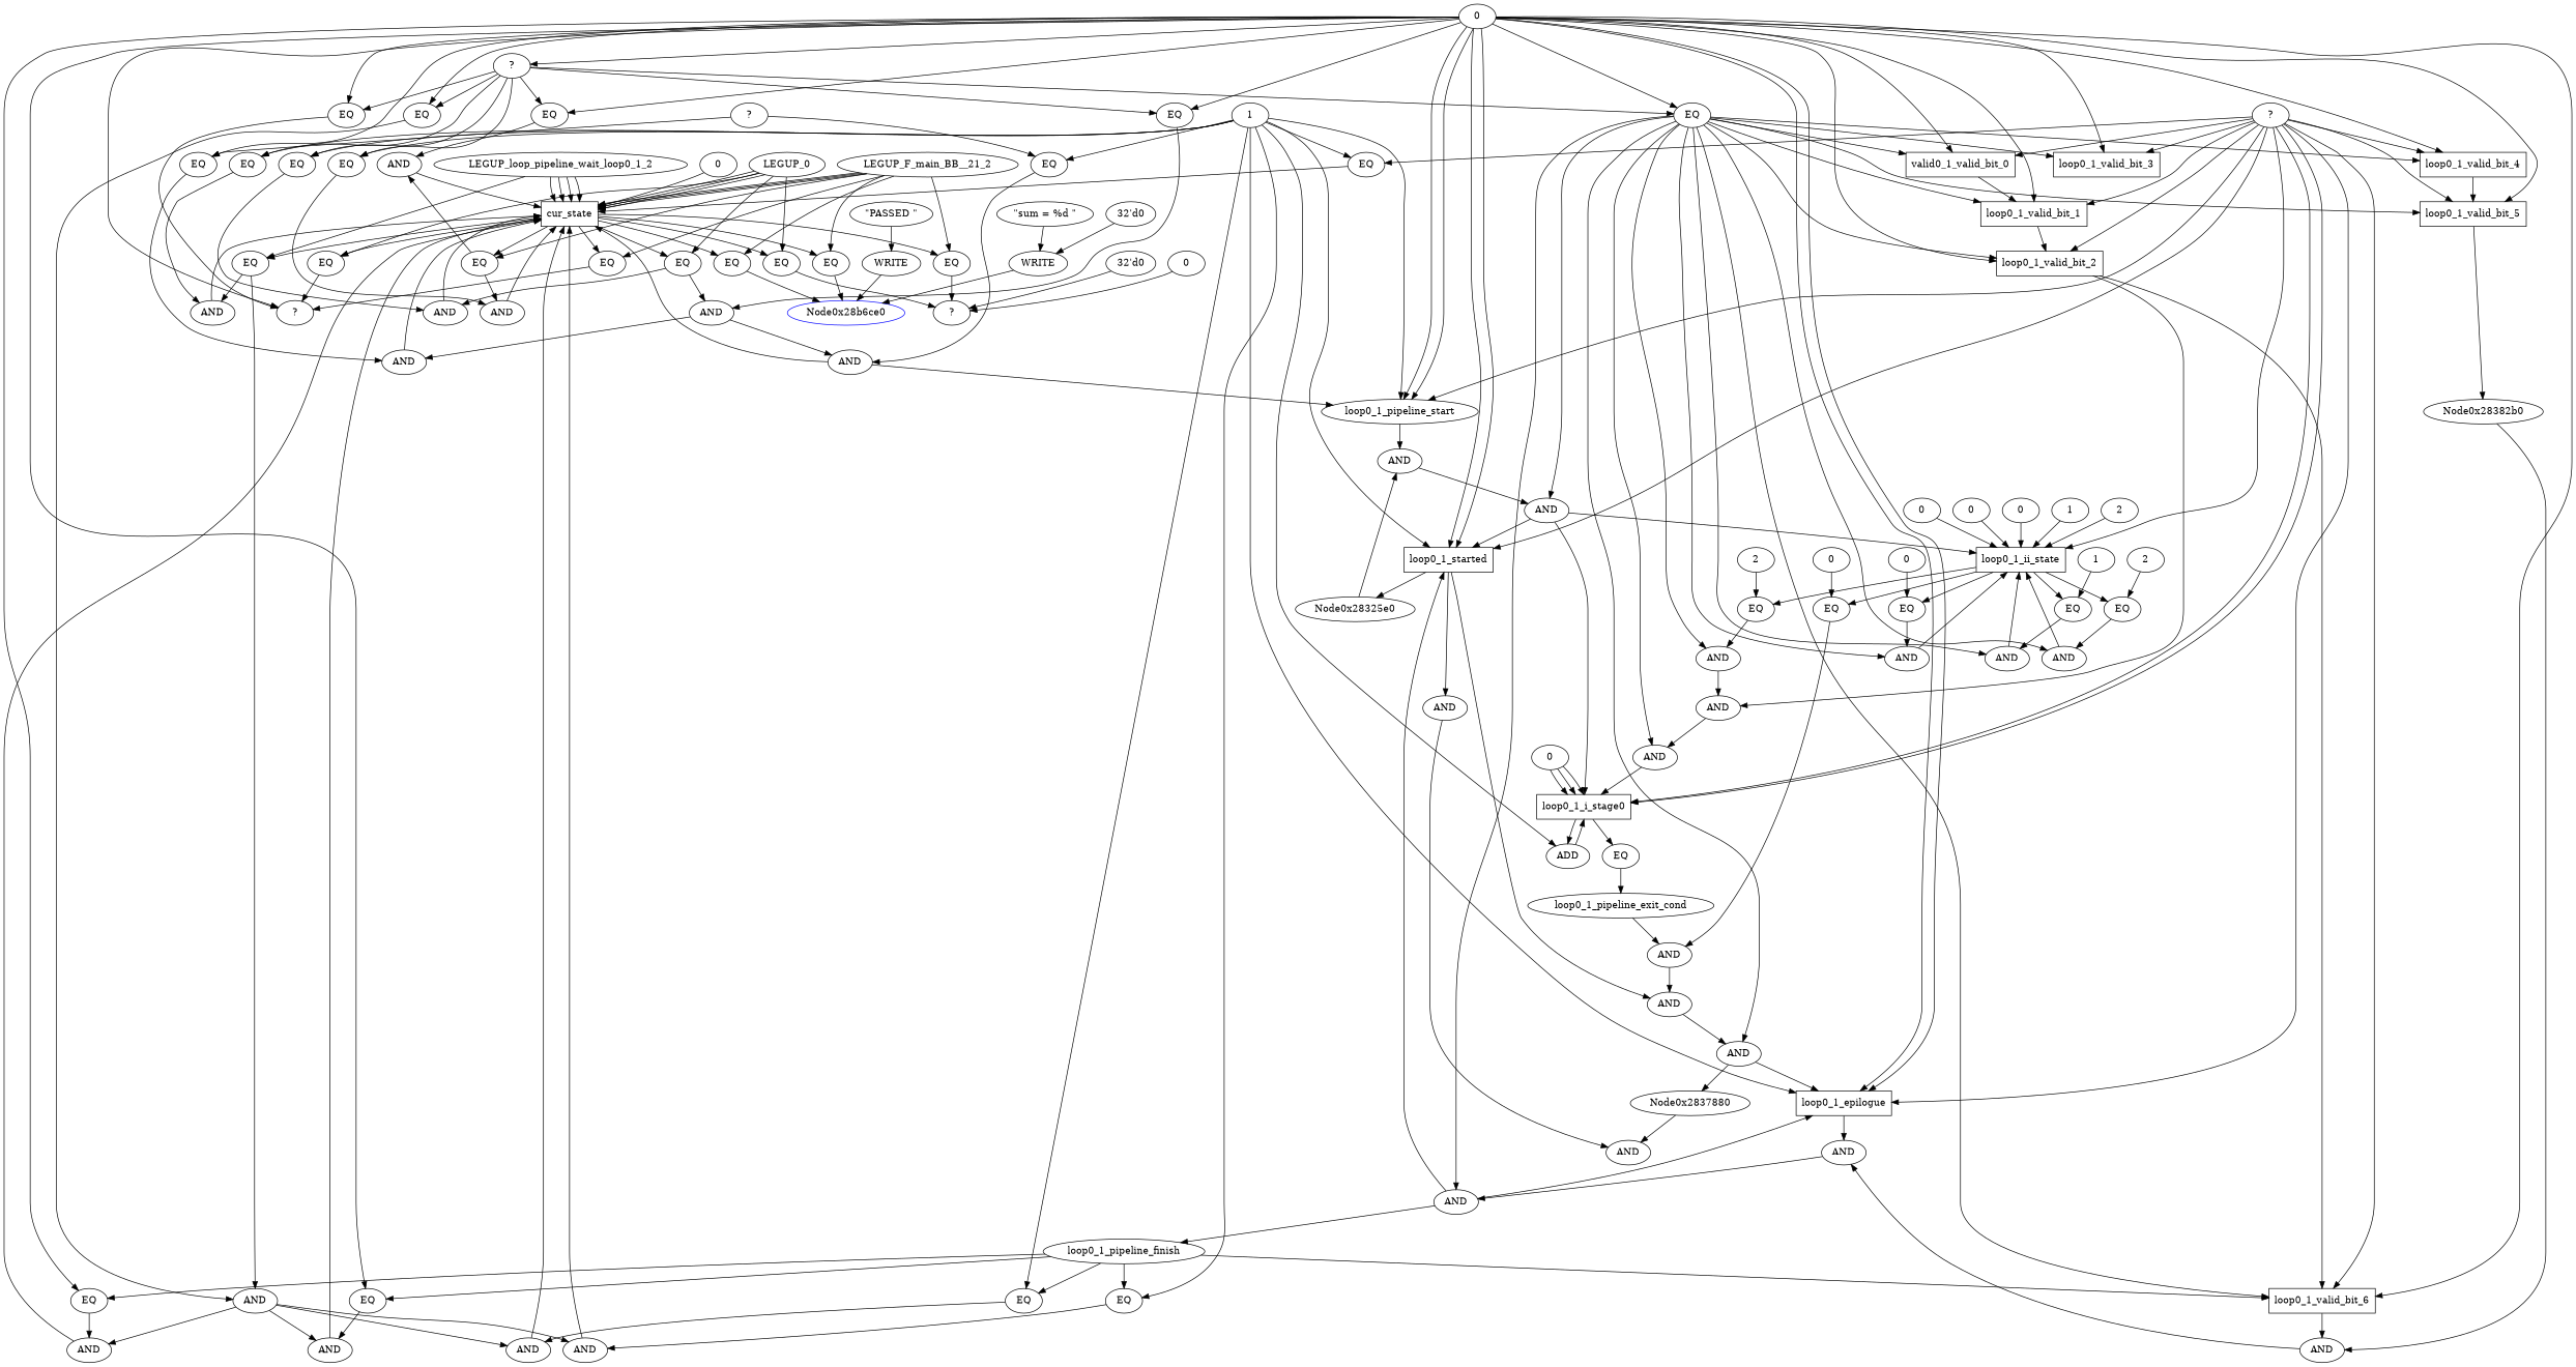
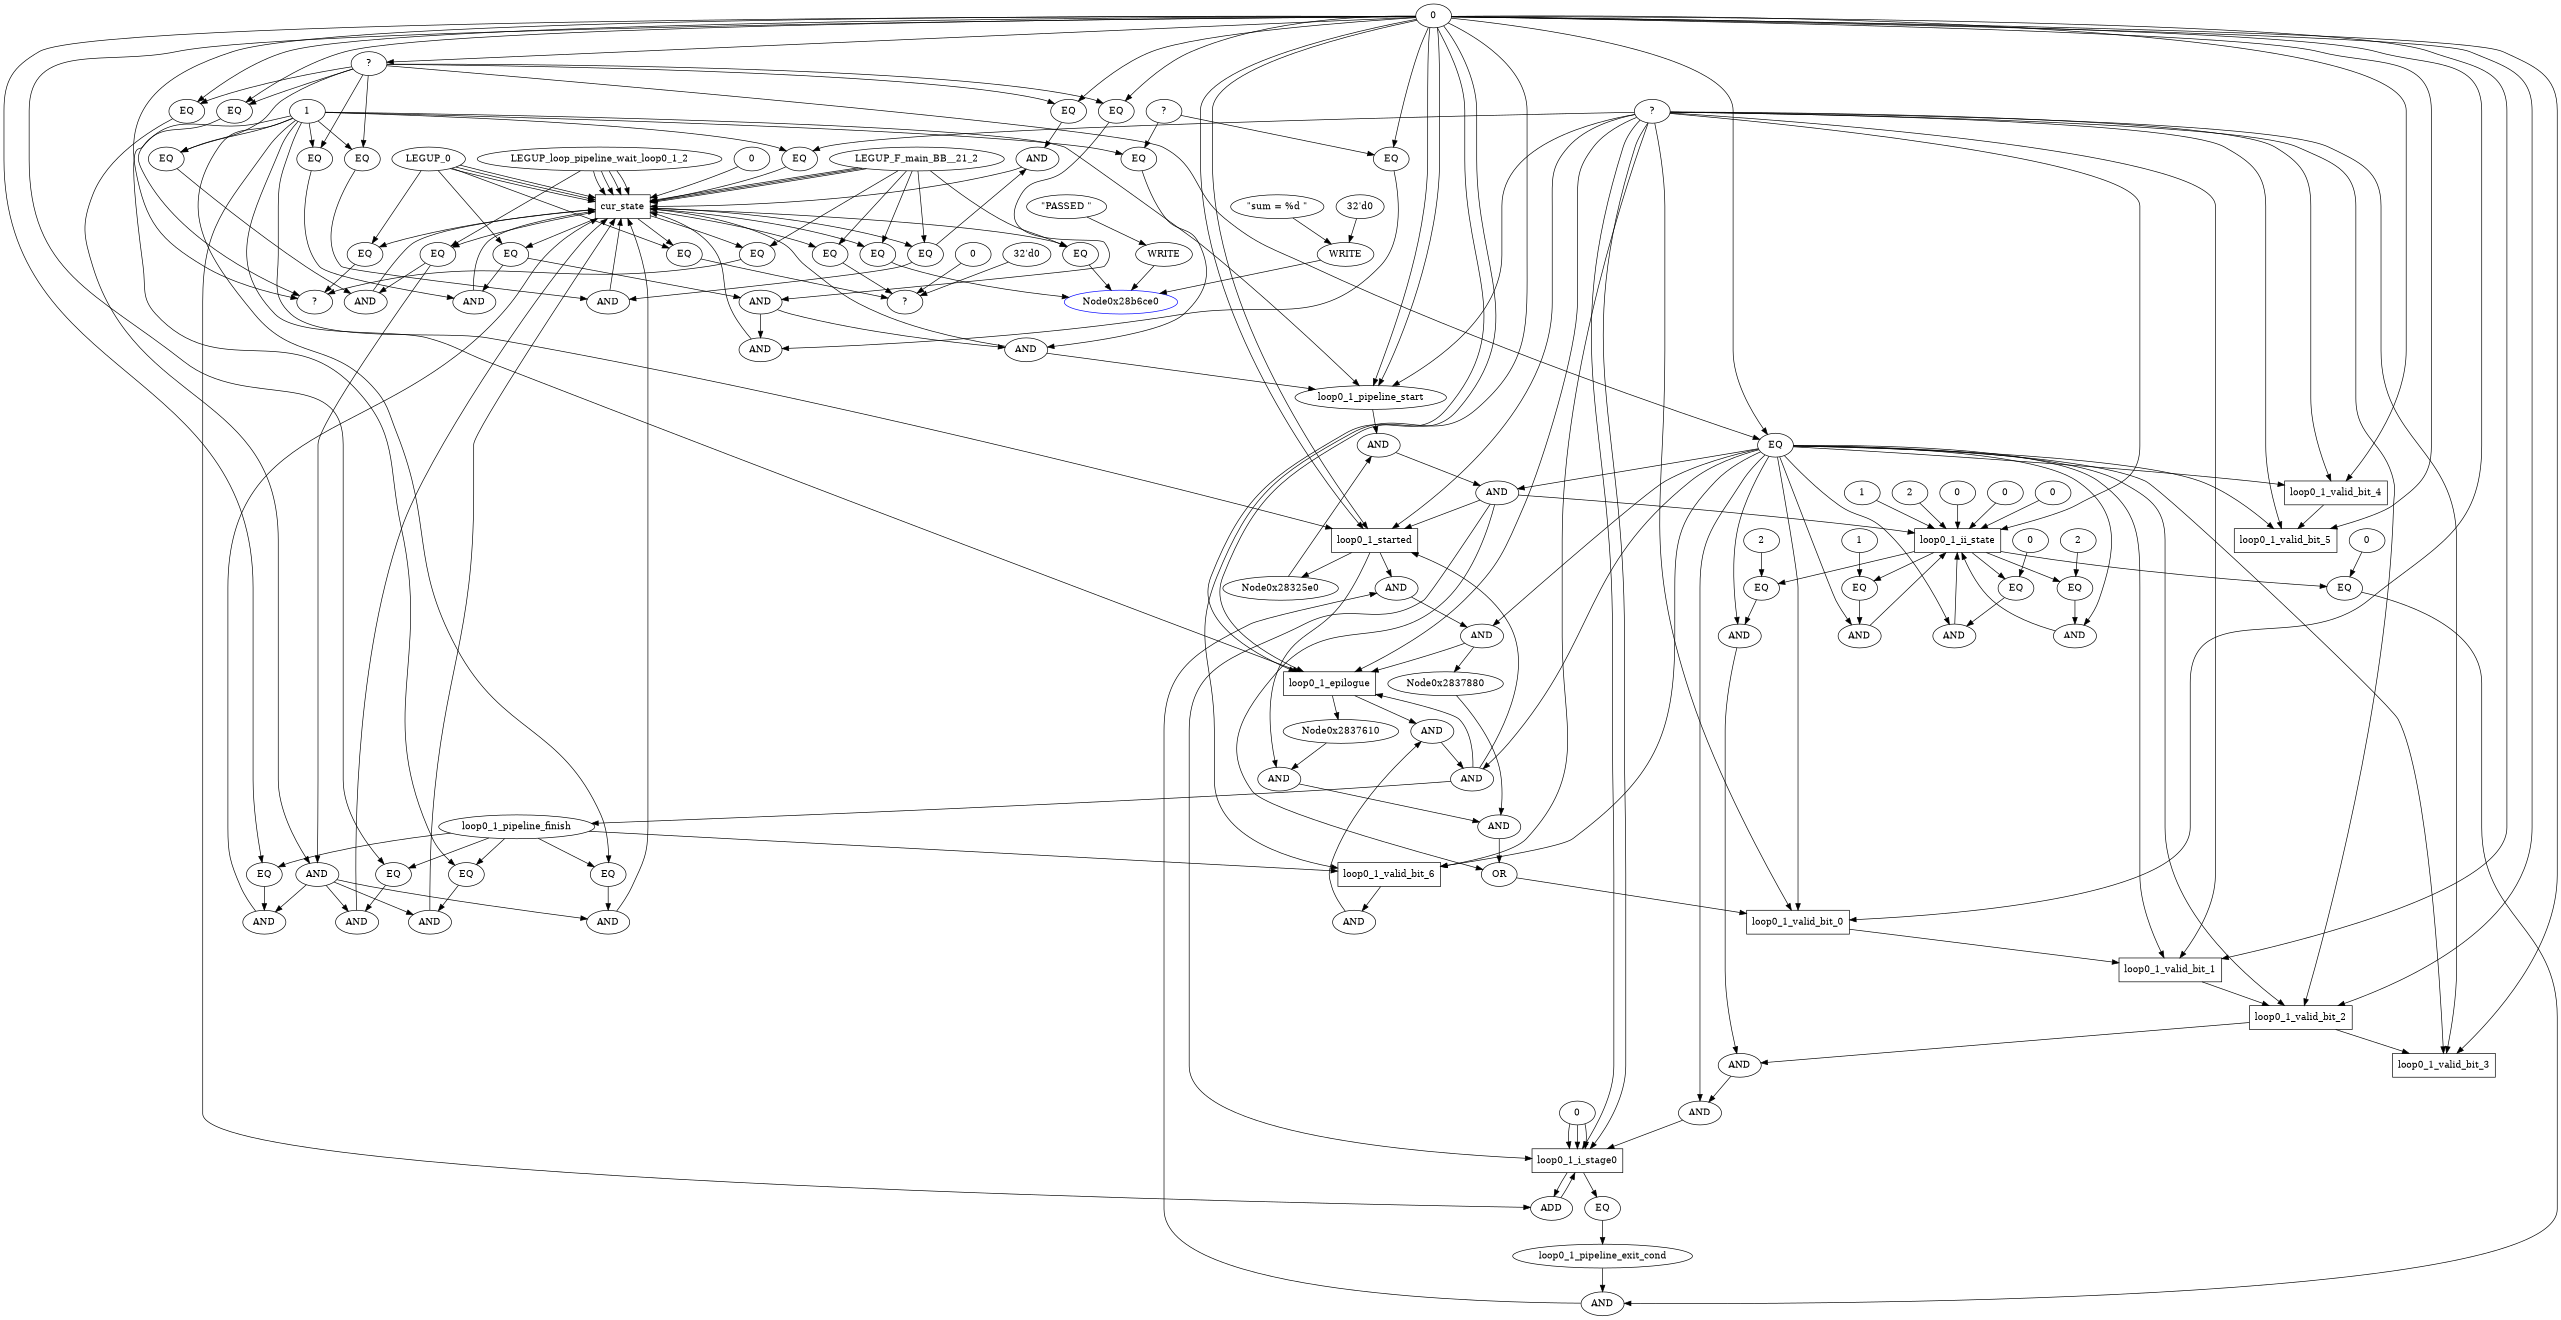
  digraph {
    n1 [label="?"]
    n2 [label=0]
    n3 [label=EQ]
    n4 [label="?"]
    n5 [label=EQ]
    n6 [label=EQ]
    n7 [label=EQ]
    n8 [label=EQ]
    n9 [label=EQ]
    n10 [label=EQ]
    n11 [label=EQ]
    n12 [label=loop0_1_epilogue shape=box]
    n13 [label=loop0_1_valid_bit_6 shape=box]
    n14 [label=loop0_1_valid_bit_5 shape=box]
    n15 [label=loop0_1_started shape=box]
    n16 [label=loop0_1_valid_bit_4 shape=box]
    n17 [label=loop0_1_valid_bit_3 shape=box]
    n18 [label=loop0_1_valid_bit_2 shape=box]
    n19 [label=loop0_1_pipeline_start]
    n20 [label=loop0_1_valid_bit_1 shape=box]
-   n21 [label=valid0_1_valid_bit_0 shape=box]
+   n21 [label=loop0_1_valid_bit_0 shape=box]
    n22 [label=EQ]
    n23 [label=EQ]
    n24 [label=EQ]
    n25 [label=AND]
    n26 [label=AND]
    n27 [label=AND]
    n28 [label=AND]
    n29 [label=AND]
    n30 [label=AND]
    n31 [label=AND]
    n32 [label=AND]
    n33 [label=AND]
    n34 [label=AND]
    n35 [label=AND]
    n36 [label=AND]
    n37 [label=AND]
    n38 [label=AND]
    n39 [label=AND]
+   Node0x2837610
    n41 [label=AND]
-   Node0x28382b0
    n43 [label=AND]
    Node0x28325e0
    n45 [label=AND]
    n46 [label=AND]
    n47 [label=AND]
    n48 [label=EQ]
    n49 [label=EQ]
    n50 [label="?"]
    n51 [label=0]
    n52 [label="32'd0"]
    n53 [label=EQ]
    n54 [label=EQ]
    Node0x28b6ce0 [color=blue]
    n56 [label=WRITE]
    n57 [label=WRITE]
    n58 [label=EQ]
    n59 [label=EQ]
    n60 [label=AND]
    n61 [label=AND]
    n62 [label=AND]
    n63 [label=cur_state shape=box]
    n64 [label=EQ]
    n65 [label=EQ]
    n66 [label=EQ]
    n67 [label=LEGUP_0]
    n68 [label=LEGUP_F_main_BB__21_2]
    n69 [label="\"sum = %d \""]
    n70 [label="32'd0"]
    n71 [label="\"PASSED \""]
    n72 [label=LEGUP_loop_pipeline_wait_loop0_1_2]
    n73 [label=0]
    n74 [label=AND]
    n75 [label=AND]
    n76 [label=AND]
    n77 [label=EQ]
    n78 [label=EQ]
    n79 [label=EQ]
    n80 [label=EQ]
    n81 [label="?"]
    n82 [label=loop0_1_ii_state shape=box]
    n83 [label=loop0_1_i_stage0 shape=box]
    n84 [label=EQ]
    n85 [label=EQ]
    n86 [label=EQ]
    n87 [label=EQ]
    n88 [label=EQ]
    n89 [label=ADD]
    n90 [label=EQ]
    n91 [label=1]
    n92 [label="?"]
    n93 [label=loop0_1_pipeline_finish]
    Node0x2837880
+   n95 [label=OR]
    n96 [label=AND]
    n97 [label=AND]
    n98 [label=loop0_1_pipeline_exit_cond]
    n99 [label=0]
    n100 [label=0]
    n101 [label=0]
    n102 [label=1]
    n103 [label=2]
    n104 [label=0]
    n105 [label=0]
    n106 [label=0]
    n107 [label=1]
    n108 [label=2]
    n109 [label=2]
    n2 -> n1
    n2 -> n3
    n2 -> n4
    n2 -> n5
    n2 -> n6
    n2 -> n7
    n2 -> n8
    n2 -> n9
    n2 -> n10
    n2 -> n11
    n2 -> n12
    n2 -> n12
    n2 -> n13
    n2 -> n14
    n2 -> n15
    n2 -> n15
    n2 -> n16
    n2 -> n17
    n2 -> n18
    n2 -> n19
    n2 -> n19
    n2 -> n20
    n2 -> n21
    n3 -> n1
    n4 -> n3
    n4 -> n8
    n4 -> n9
    n4 -> n10
    n4 -> n11
    n4 -> n22
    n4 -> n23
    n4 -> n24
    n5 -> n25
    n6 -> n26
    n7 -> n27
    n8 -> n28
    n9 -> n29
    n10 -> n30
    n11 -> n13
    n11 -> n14
    n11 -> n16
    n11 -> n17
    n11 -> n18
    n11 -> n20
    n11 -> n21
    n11 -> n31
    n11 -> n32
    n11 -> n33
    n11 -> n34
    n11 -> n35
    n11 -> n36
    n11 -> n37
    n11 -> n38
    n12 -> n39
+   n12 -> Node0x2837610
    n13 -> n41
-   n14 -> Node0x28382b0
    n15 -> n43
    n15 -> Node0x28325e0
    n15 -> n45
    n16 -> n14
-   n18 -> n13
+   n18 -> n17
    n18 -> n46
    n19 -> n47
    n20 -> n18
    n21 -> n20
    n22 -> n60
    n23 -> n61
    n24 -> n62
    n25 -> n63
    n26 -> n63
    n27 -> n63
    n28 -> n63
    n29 -> n25
    n29 -> n74
    n30 -> n26
    n30 -> n27
    n30 -> n75
    n30 -> n76
    n31 -> n12
    n31 -> n15
    n31 -> n93
    n32 -> n12
    n32 -> Node0x2837880
    n33 -> n15
    n33 -> n82
    n33 -> n83
+   n33 -> n95
    n34 -> n82
    n35 -> n82
    n36 -> n82
    n37 -> n83
    n38 -> n46
    n39 -> n31
+   Node0x2837610 -> n45
    n41 -> n39
-   Node0x28382b0 -> n41
    n43 -> n32
    Node0x28325e0 -> n47
    n45 -> n96
    n46 -> n37
    n47 -> n33
    n48 -> n1
    n49 -> n1
    n51 -> n50
    n52 -> n50
    n53 -> n50
    n54 -> n50
    n56 -> Node0x28b6ce0
    n57 -> Node0x28b6ce0
    n58 -> Node0x28b6ce0
    n59 -> Node0x28b6ce0
    n60 -> n63
    n61 -> n63
    n62 -> n63
    n63 -> n48
    n63 -> n49
    n63 -> n53
    n63 -> n54
    n63 -> n58
    n63 -> n59
    n63 -> n64
    n63 -> n65
    n63 -> n66
    n64 -> n29
    n64 -> n60
    n65 -> n30
    n65 -> n61
    n66 -> n28
    n66 -> n62
    n67 -> n48
    n67 -> n53
    n67 -> n63
    n67 -> n63
    n67 -> n63
    n67 -> n64
    n68 -> n49
    n68 -> n54
    n68 -> n58
    n68 -> n59
    n68 -> n63
    n68 -> n63
    n68 -> n63
    n68 -> n66
    n69 -> n56
    n70 -> n56
    n71 -> n57
    n72 -> n63
    n72 -> n63
    n72 -> n63
    n72 -> n63
    n72 -> n65
    n73 -> n63
    n74 -> n19
    n74 -> n63
    n75 -> n63
    n76 -> n63
    n77 -> n63
    n78 -> n74
    n79 -> n75
    n80 -> n76
    n81 -> n12
    n81 -> n13
    n81 -> n14
    n81 -> n15
    n81 -> n16
    n81 -> n17
    n81 -> n18
    n81 -> n19
    n81 -> n20
    n81 -> n21
    n81 -> n77
    n81 -> n82
    n81 -> n83
    n81 -> n83
    n82 -> n84
    n82 -> n85
    n82 -> n86
    n82 -> n87
    n82 -> n88
    n83 -> n89
    n83 -> n90
    n84 -> n97
    n85 -> n34
    n86 -> n35
    n87 -> n36
    n88 -> n38
    n89 -> n83
    n90 -> n98
    n91 -> n12
    n91 -> n15
    n91 -> n19
    n91 -> n22
    n91 -> n23
    n91 -> n24
    n91 -> n77
    n91 -> n78
    n91 -> n79
    n91 -> n80
    n91 -> n89
    n92 -> n5
    n92 -> n78
    n93 -> n6
    n93 -> n7
    n93 -> n13
    n93 -> n79
    n93 -> n80
    Node0x2837880 -> n96
+   n95 -> n21
+   n96 -> n95
    n97 -> n43
    n98 -> n97
    n99 -> n84
    n100 -> n82
    n101 -> n82
    n102 -> n82
    n103 -> n82
    n104 -> n82
    n105 -> n83
    n105 -> n83
    n105 -> n83
    n106 -> n85
    n107 -> n86
    n108 -> n87
    n109 -> n88
  }
